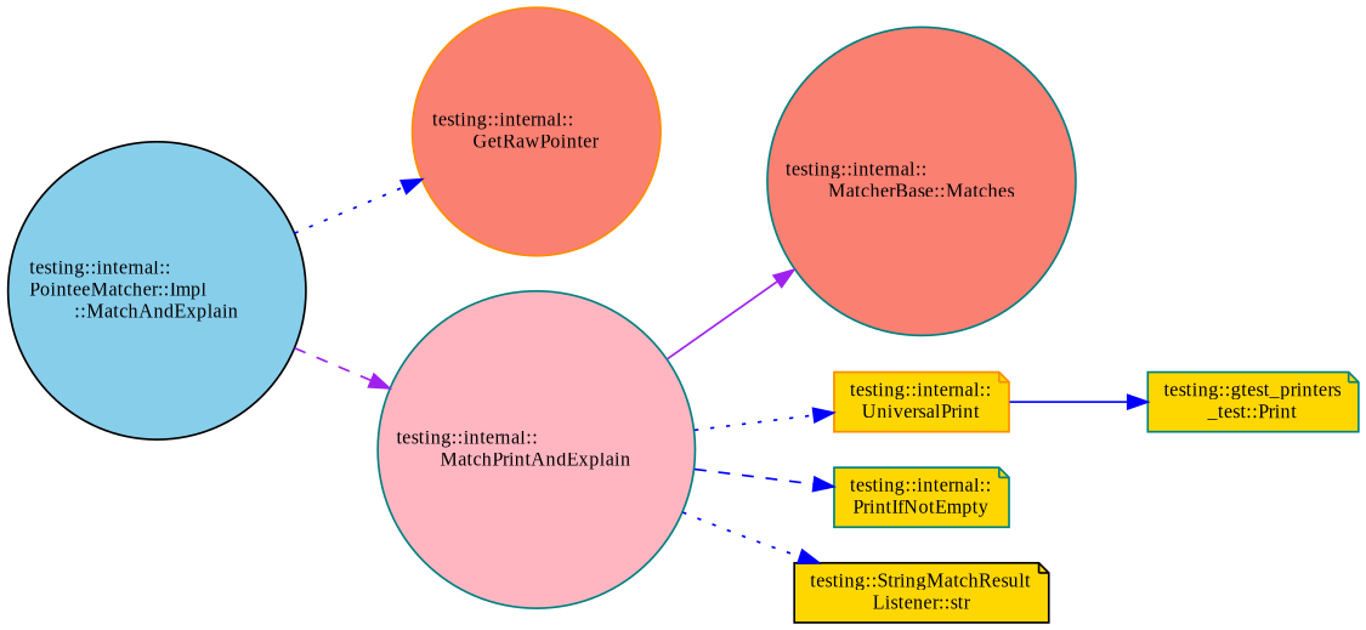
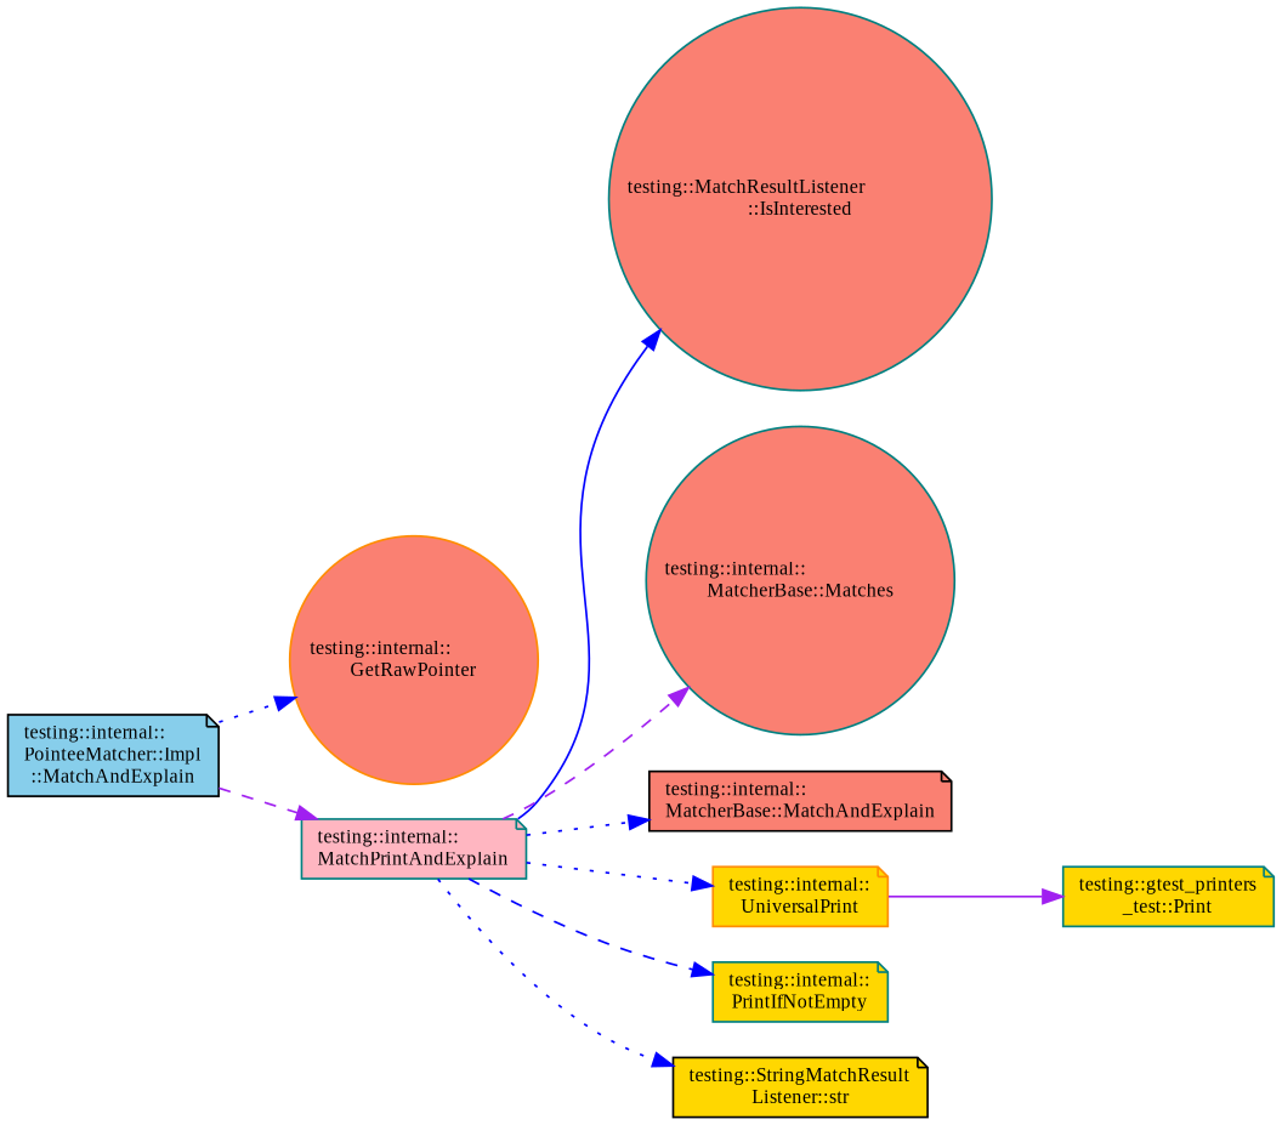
  digraph {
    fontname="Liberation Serif"
    rankdir=LR
    node [color=teal fillcolor=salmon fontname="Liberation Serif" fontsize=10 shape=note style=filled]
    edge [color=blue fontname="Liberation Serif" fontsize=10 labelfontname=Helvetica labelfontsize=10 style=dotted]
-   n1 [color=black fillcolor=skyblue fontcolor=black height=0.2 label="testing::internal::\lPointeeMatcher::Impl\l::MatchAndExplain" shape=circle width=0.4]
+   n1 [color=black fillcolor=skyblue fontcolor=black height=0.2 label="testing::internal::\lPointeeMatcher::Impl\l::MatchAndExplain" width=0.4]
    n2 [color=darkorange height=0.2 label="testing::internal::\lGetRawPointer" shape=circle width=0.4]
-   n3 [fillcolor=lightpink height=0.2 label="testing::internal::\lMatchPrintAndExplain" shape=circle width=0.4]
+   n3 [fillcolor=lightpink height=0.2 label="testing::internal::\lMatchPrintAndExplain" width=0.4]
+   n4 [height=0.2 label="testing::MatchResultListener\l::IsInterested" shape=circle width=0.4]
    n5 [height=0.2 label="testing::internal::\lMatcherBase::Matches" shape=circle width=0.4]
+   n6 [color=black height=0.2 label="testing::internal::\lMatcherBase::MatchAndExplain" width=0.4]
    n7 [color=darkorange fillcolor=gold height=0.2 label="testing::internal::\lUniversalPrint" width=0.4]
    n8 [fillcolor=gold height=0.2 label="testing::internal::\lPrintIfNotEmpty" width=0.4]
    n9 [color=black fillcolor=gold height=0.2 label="testing::StringMatchResult\lListener::str" width=0.4]
    n10 [fillcolor=gold height=0.2 label="testing::gtest_printers\l_test::Print" width=0.4]
    n1 -> n2
    n1 -> n3 [color=purple style=dashed]
-   n3 -> n5 [color=purple style=solid]
+   n3 -> n4 [style=solid]
+   n3 -> n5 [color=purple style=dashed]
+   n3 -> n6
    n3 -> n7
    n3 -> n8 [style=dashed]
    n3 -> n9
-   n7 -> n10 [style=solid]
+   n7 -> n10 [color=purple style=solid]
  }
